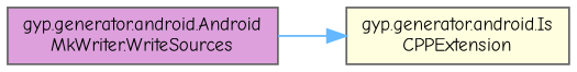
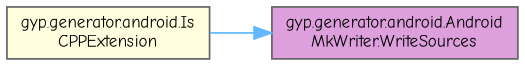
  digraph {
    rankdir=RL
    fontname="Comic Neue"
    node [fontname="Comic Neue" fontsize=10 shape=box style=filled]
    n1 [color=gray40 fillcolor=lightyellow fontcolor=black height=0.2 label="gyp.generator.android.Is\lCPPExtension" width=0.4]
    n2 [color=grey40 fillcolor=plum height=0.2 label="gyp.generator.android.Android\lMkWriter.WriteSources" width=0.4]
-   n1 -> n2 [color=steelblue1 dir=back fontname="Comic Neue" fontsize=10 labelfontname=Helvetica labelfontsize=10 style=solid]
+   n2 -> n1 [color=steelblue1 dir=back fontname="Comic Neue" fontsize=10 labelfontname=Helvetica labelfontsize=10 style=solid]
  }
